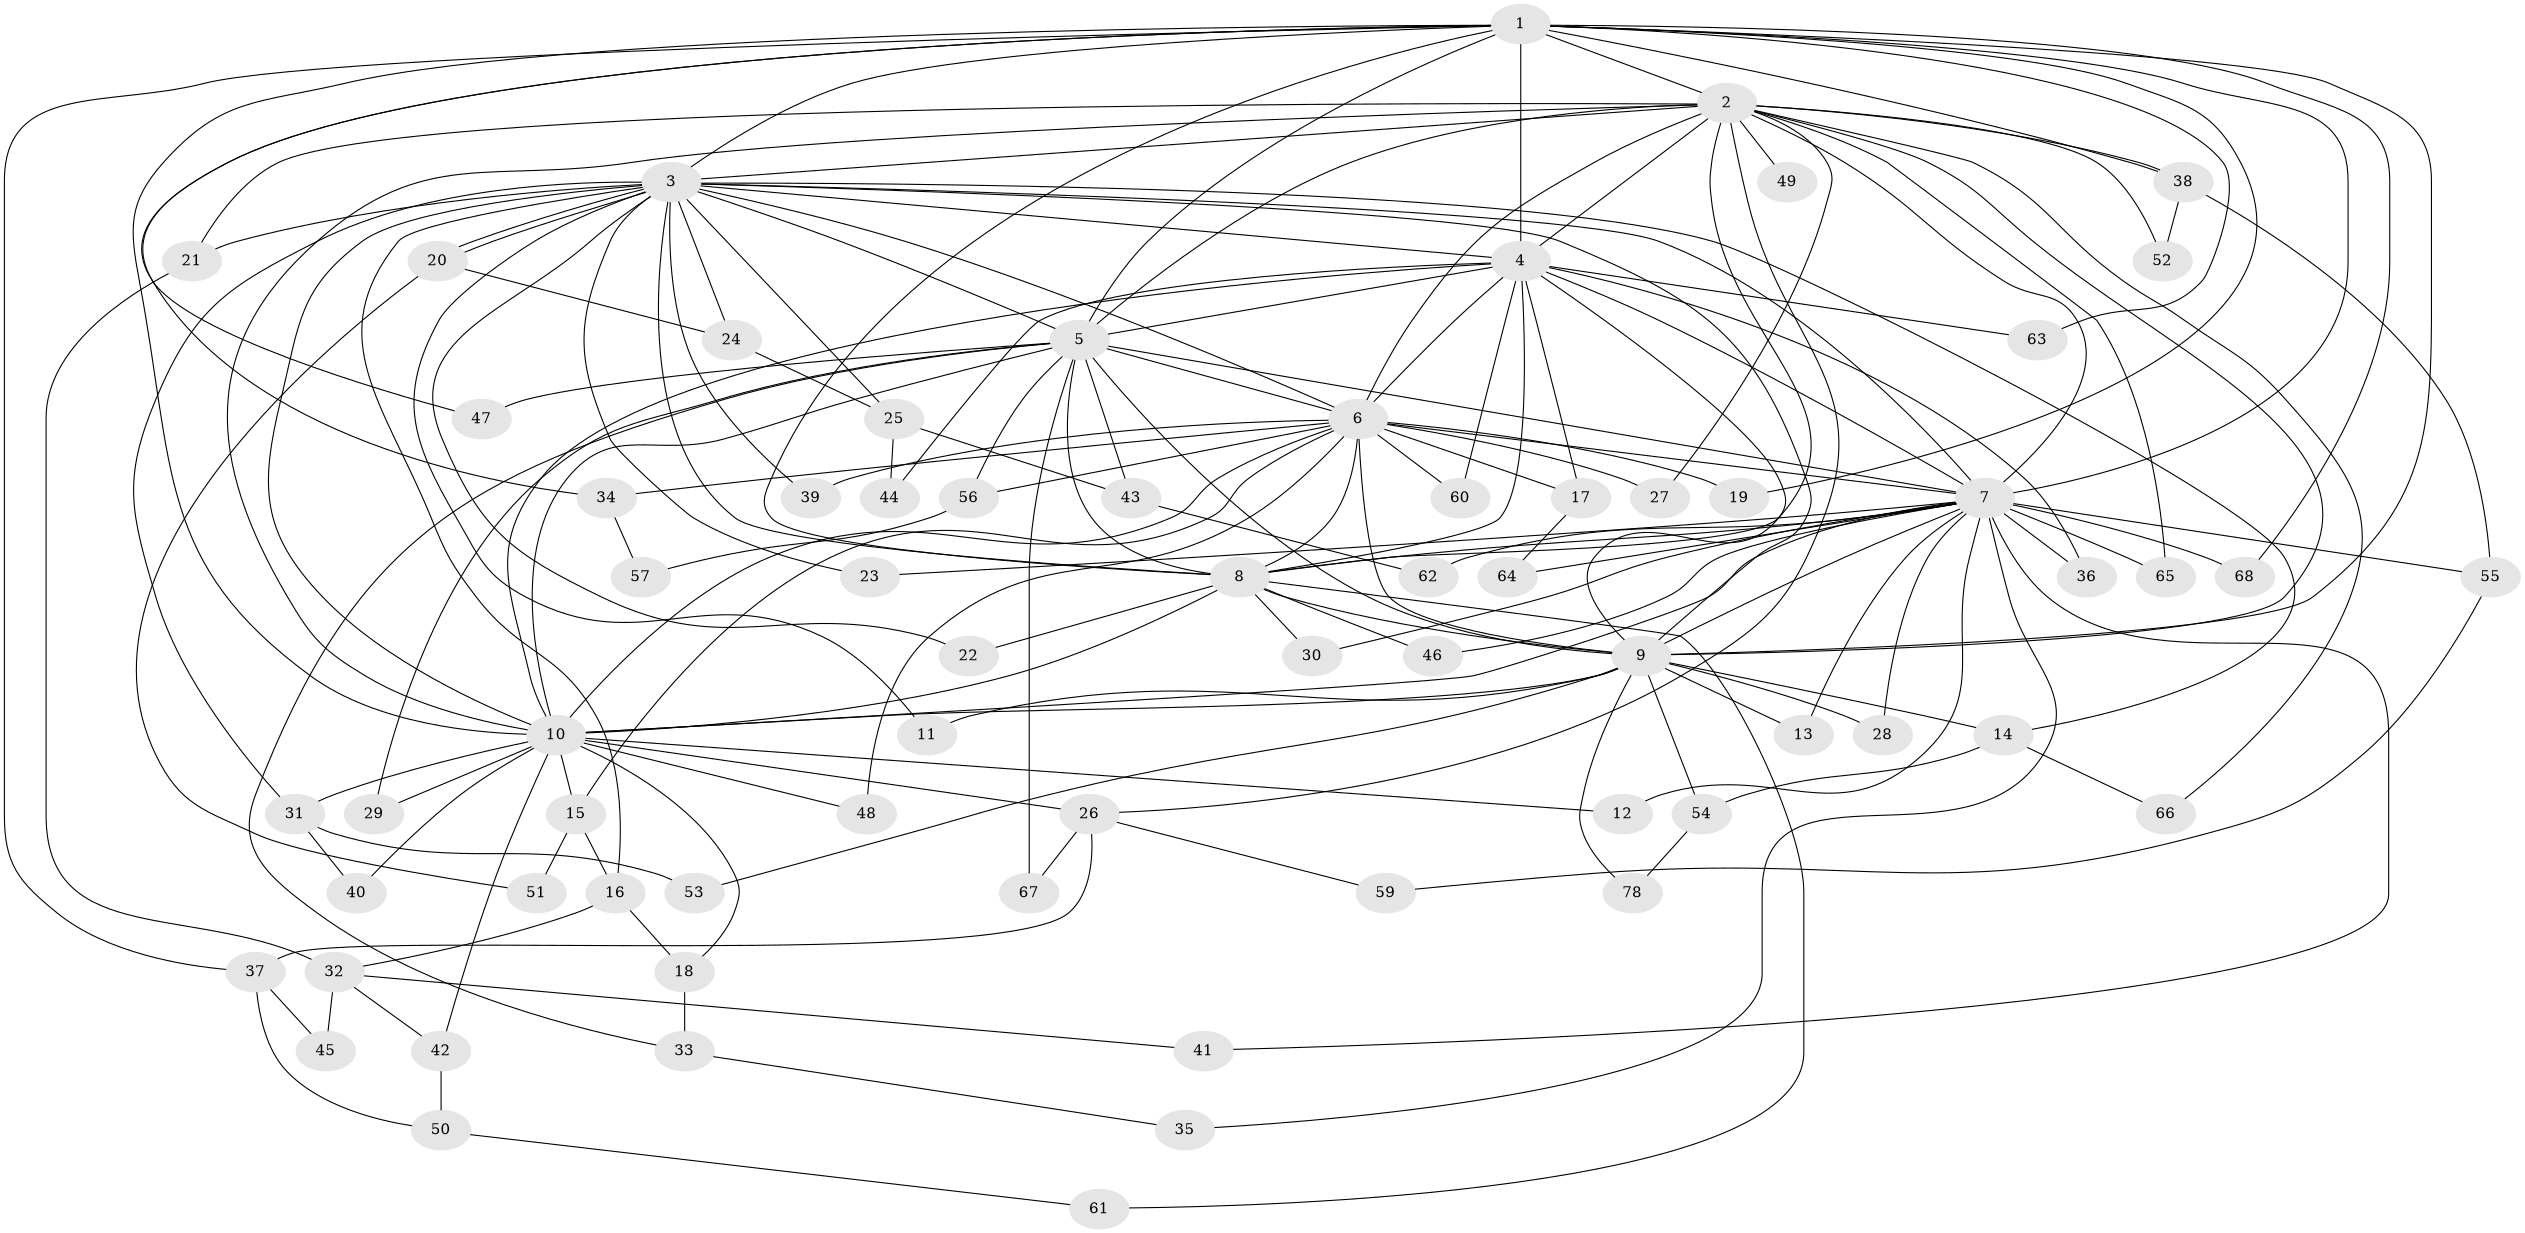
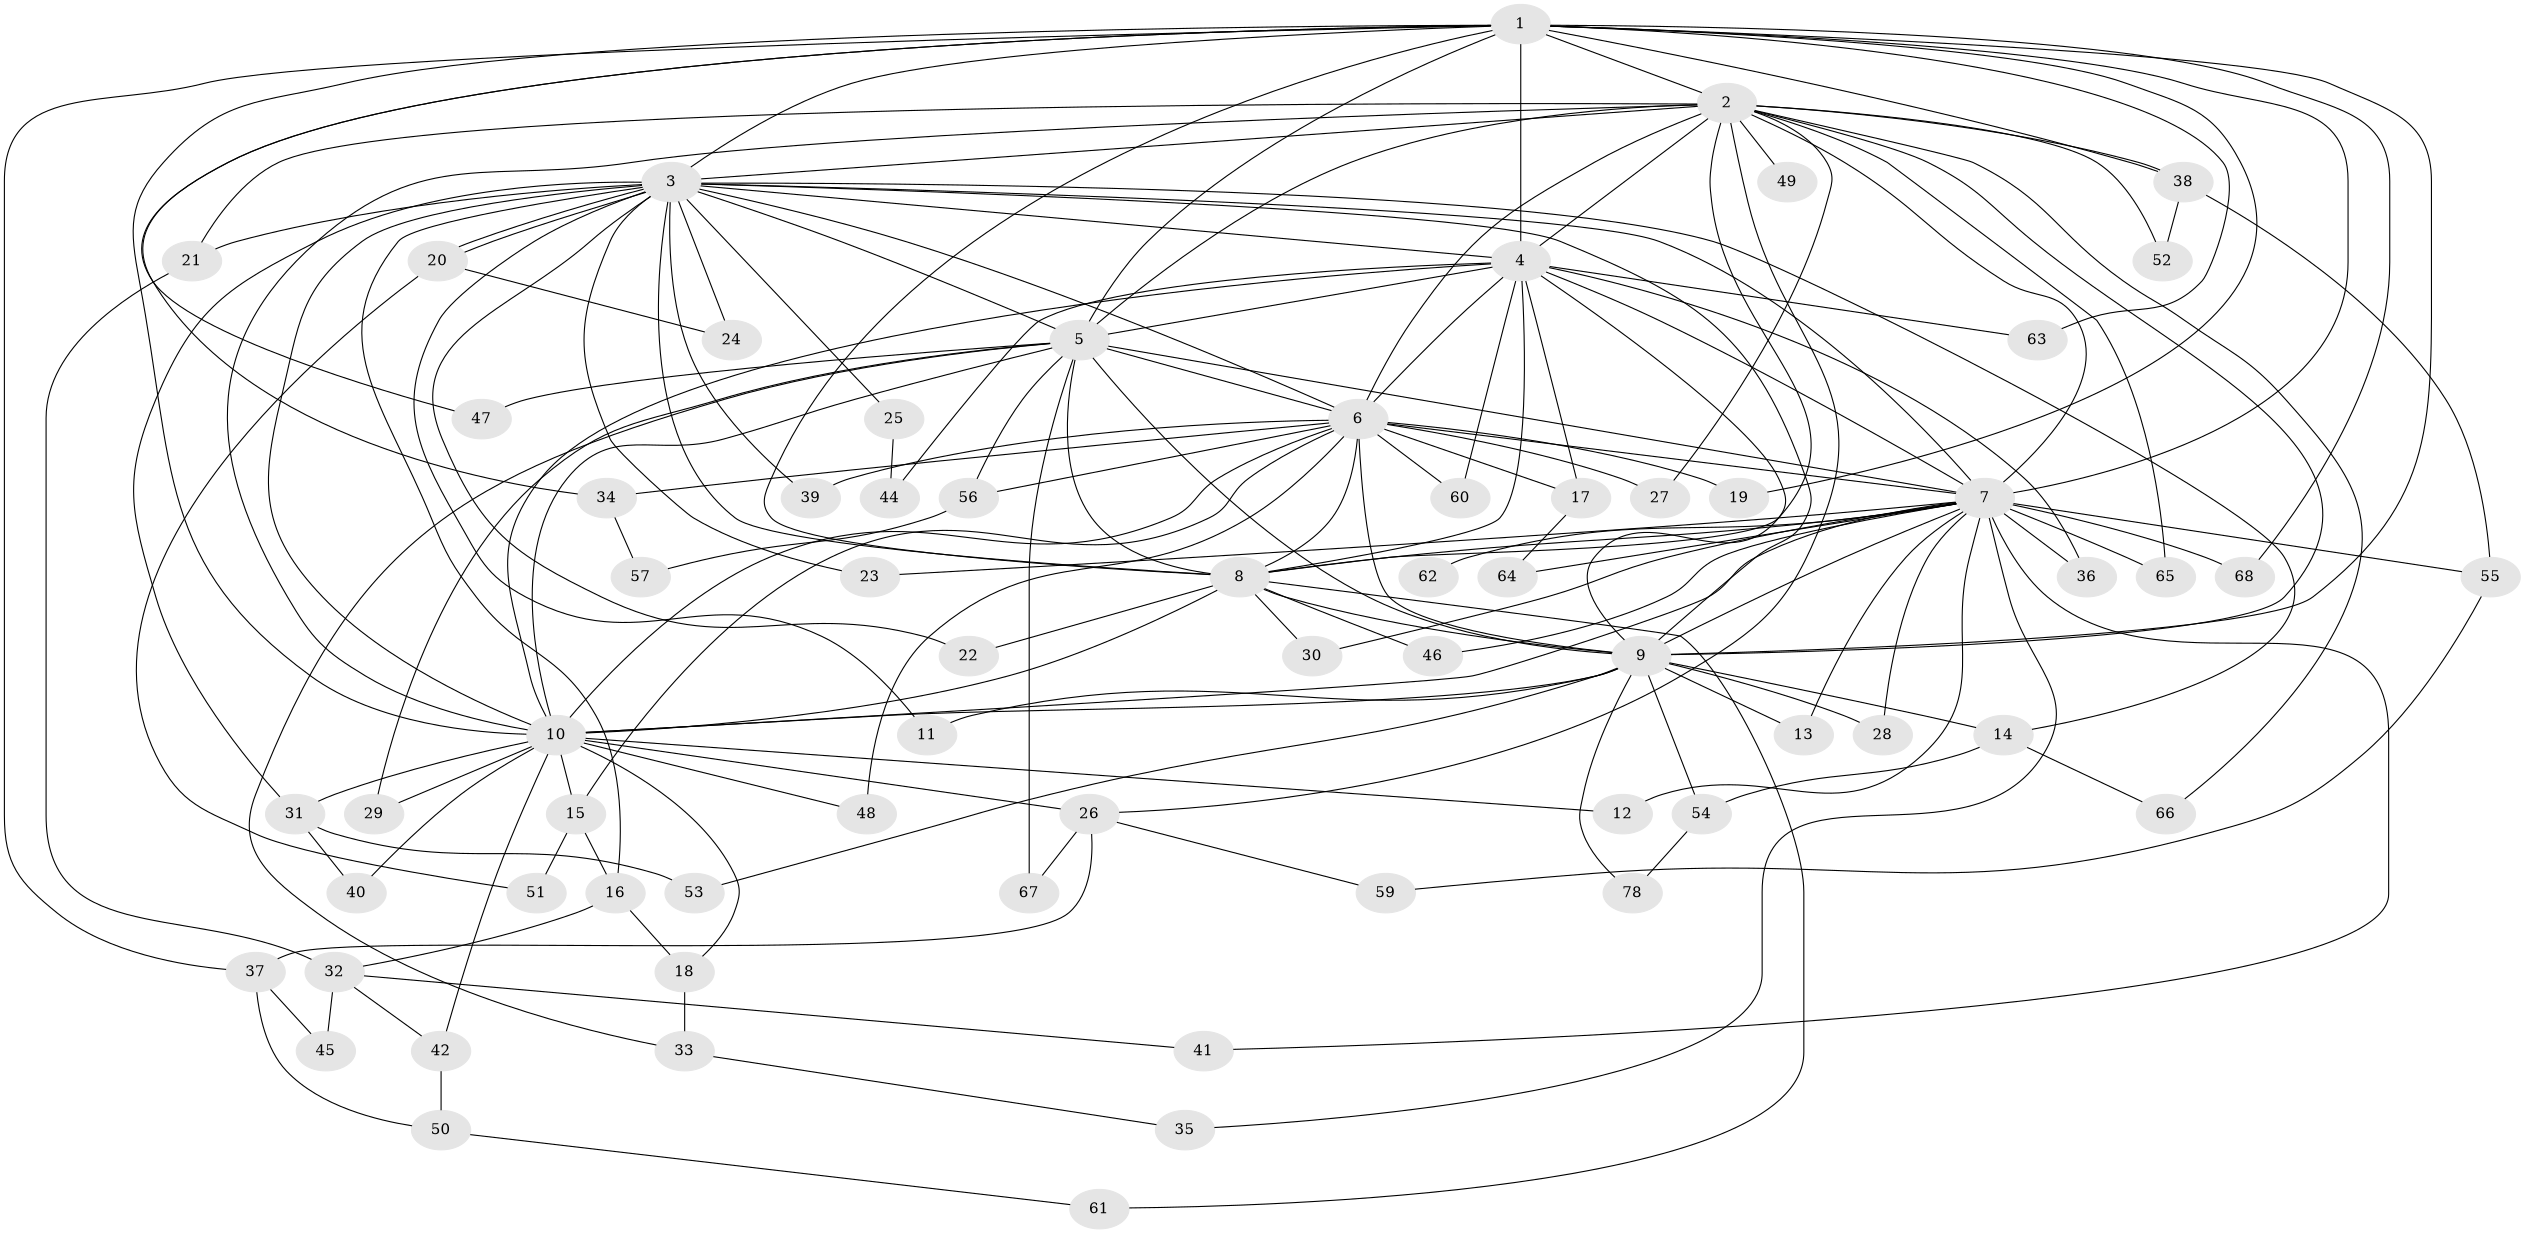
  graph {
    node [color=gray90 style=filled]
    1
    2
    3
    4
    5
    7
    8
    9
    10
    19
    34
    37
    38
    47
    63
    68
    6
    21
    26
    27
    49
    52
    65
    66
    11
    14
    16
    20
    22
    23
    24
    25
    31
    39
    17
    36
    44
    60
    29
    33
-   43
    56
    67
    15
    48
    12
    13
    28
    30
    35
    41
    46
    55
    62
    64
    61
    53
    54
    n59 [label=78]
    18
    40
    42
    57
    45
    50
    32
    59
    51
    1 -- 2
    1 -- 3
    1 -- 4
    1 -- 5
    1 -- 7
    1 -- 8
    1 -- 9
    1 -- 10
    1 -- 19
    1 -- 34
    1 -- 37
    1 -- 38
    1 -- 47
    1 -- 63
    1 -- 68
    2 -- 3
    2 -- 4
    2 -- 5
    2 -- 7
    2 -- 8
    2 -- 9
    2 -- 10
    2 -- 38
    2 -- 6
    2 -- 21
    2 -- 26
    2 -- 27
    2 -- 49
    2 -- 52
    2 -- 65
    2 -- 66
    3 -- 4
    3 -- 5
    3 -- 7
    3 -- 8
    3 -- 9
    3 -- 10
    3 -- 6
    3 -- 21
    3 -- 11
    3 -- 14
    3 -- 16
    3 -- 20
    3 -- 20
    3 -- 22
    3 -- 23
    3 -- 24
    3 -- 25
    3 -- 31
    3 -- 39
    4 -- 5
    4 -- 7
    4 -- 8
    4 -- 9
    4 -- 10
    4 -- 63
    4 -- 6
    4 -- 17
    4 -- 36
    4 -- 44
    4 -- 60
    5 -- 7
    5 -- 8
    5 -- 9
    5 -- 10
    5 -- 47
    5 -- 6
    5 -- 29
    5 -- 33
-   5 -- 43
    5 -- 56
    5 -- 67
    7 -- 8
    7 -- 9
    7 -- 10
    7 -- 68
    7 -- 65
    7 -- 23
    7 -- 36
    7 -- 12
    7 -- 13
    7 -- 28
    7 -- 30
    7 -- 35
    7 -- 41
    7 -- 46
    7 -- 55
    7 -- 62
    7 -- 64
    8 -- 9
    8 -- 10
    8 -- 22
    8 -- 30
    8 -- 46
    8 -- 61
    9 -- 10
    9 -- 11
    9 -- 14
    9 -- 13
    9 -- 28
    9 -- 53
    9 -- 54
    9 -- n59
    10 -- 26
    10 -- 31
    10 -- 29
    10 -- 15
    10 -- 48
    10 -- 12
    10 -- 18
    10 -- 40
    10 -- 42
    34 -- 57
    37 -- 45
    37 -- 50
    38 -- 52
    38 -- 55
    6 -- 7
    6 -- 8
    6 -- 9
    6 -- 10
    6 -- 19
    6 -- 34
    6 -- 27
    6 -- 39
    6 -- 17
    6 -- 60
    6 -- 56
    6 -- 15
    6 -- 48
    21 -- 32
    26 -- 37
    26 -- 67
    26 -- 59
    14 -- 66
    14 -- 54
    16 -- 18
    16 -- 32
    20 -- 24
    20 -- 51
-   24 -- 25
    25 -- 44
-   25 -- 43
    31 -- 53
    31 -- 40
    17 -- 64
    33 -- 35
-   43 -- 62
    56 -- 57
    15 -- 16
    15 -- 51
    55 -- 59
    54 -- n59
    18 -- 33
    42 -- 50
    50 -- 61
    32 -- 41
    32 -- 42
    32 -- 45
  }
